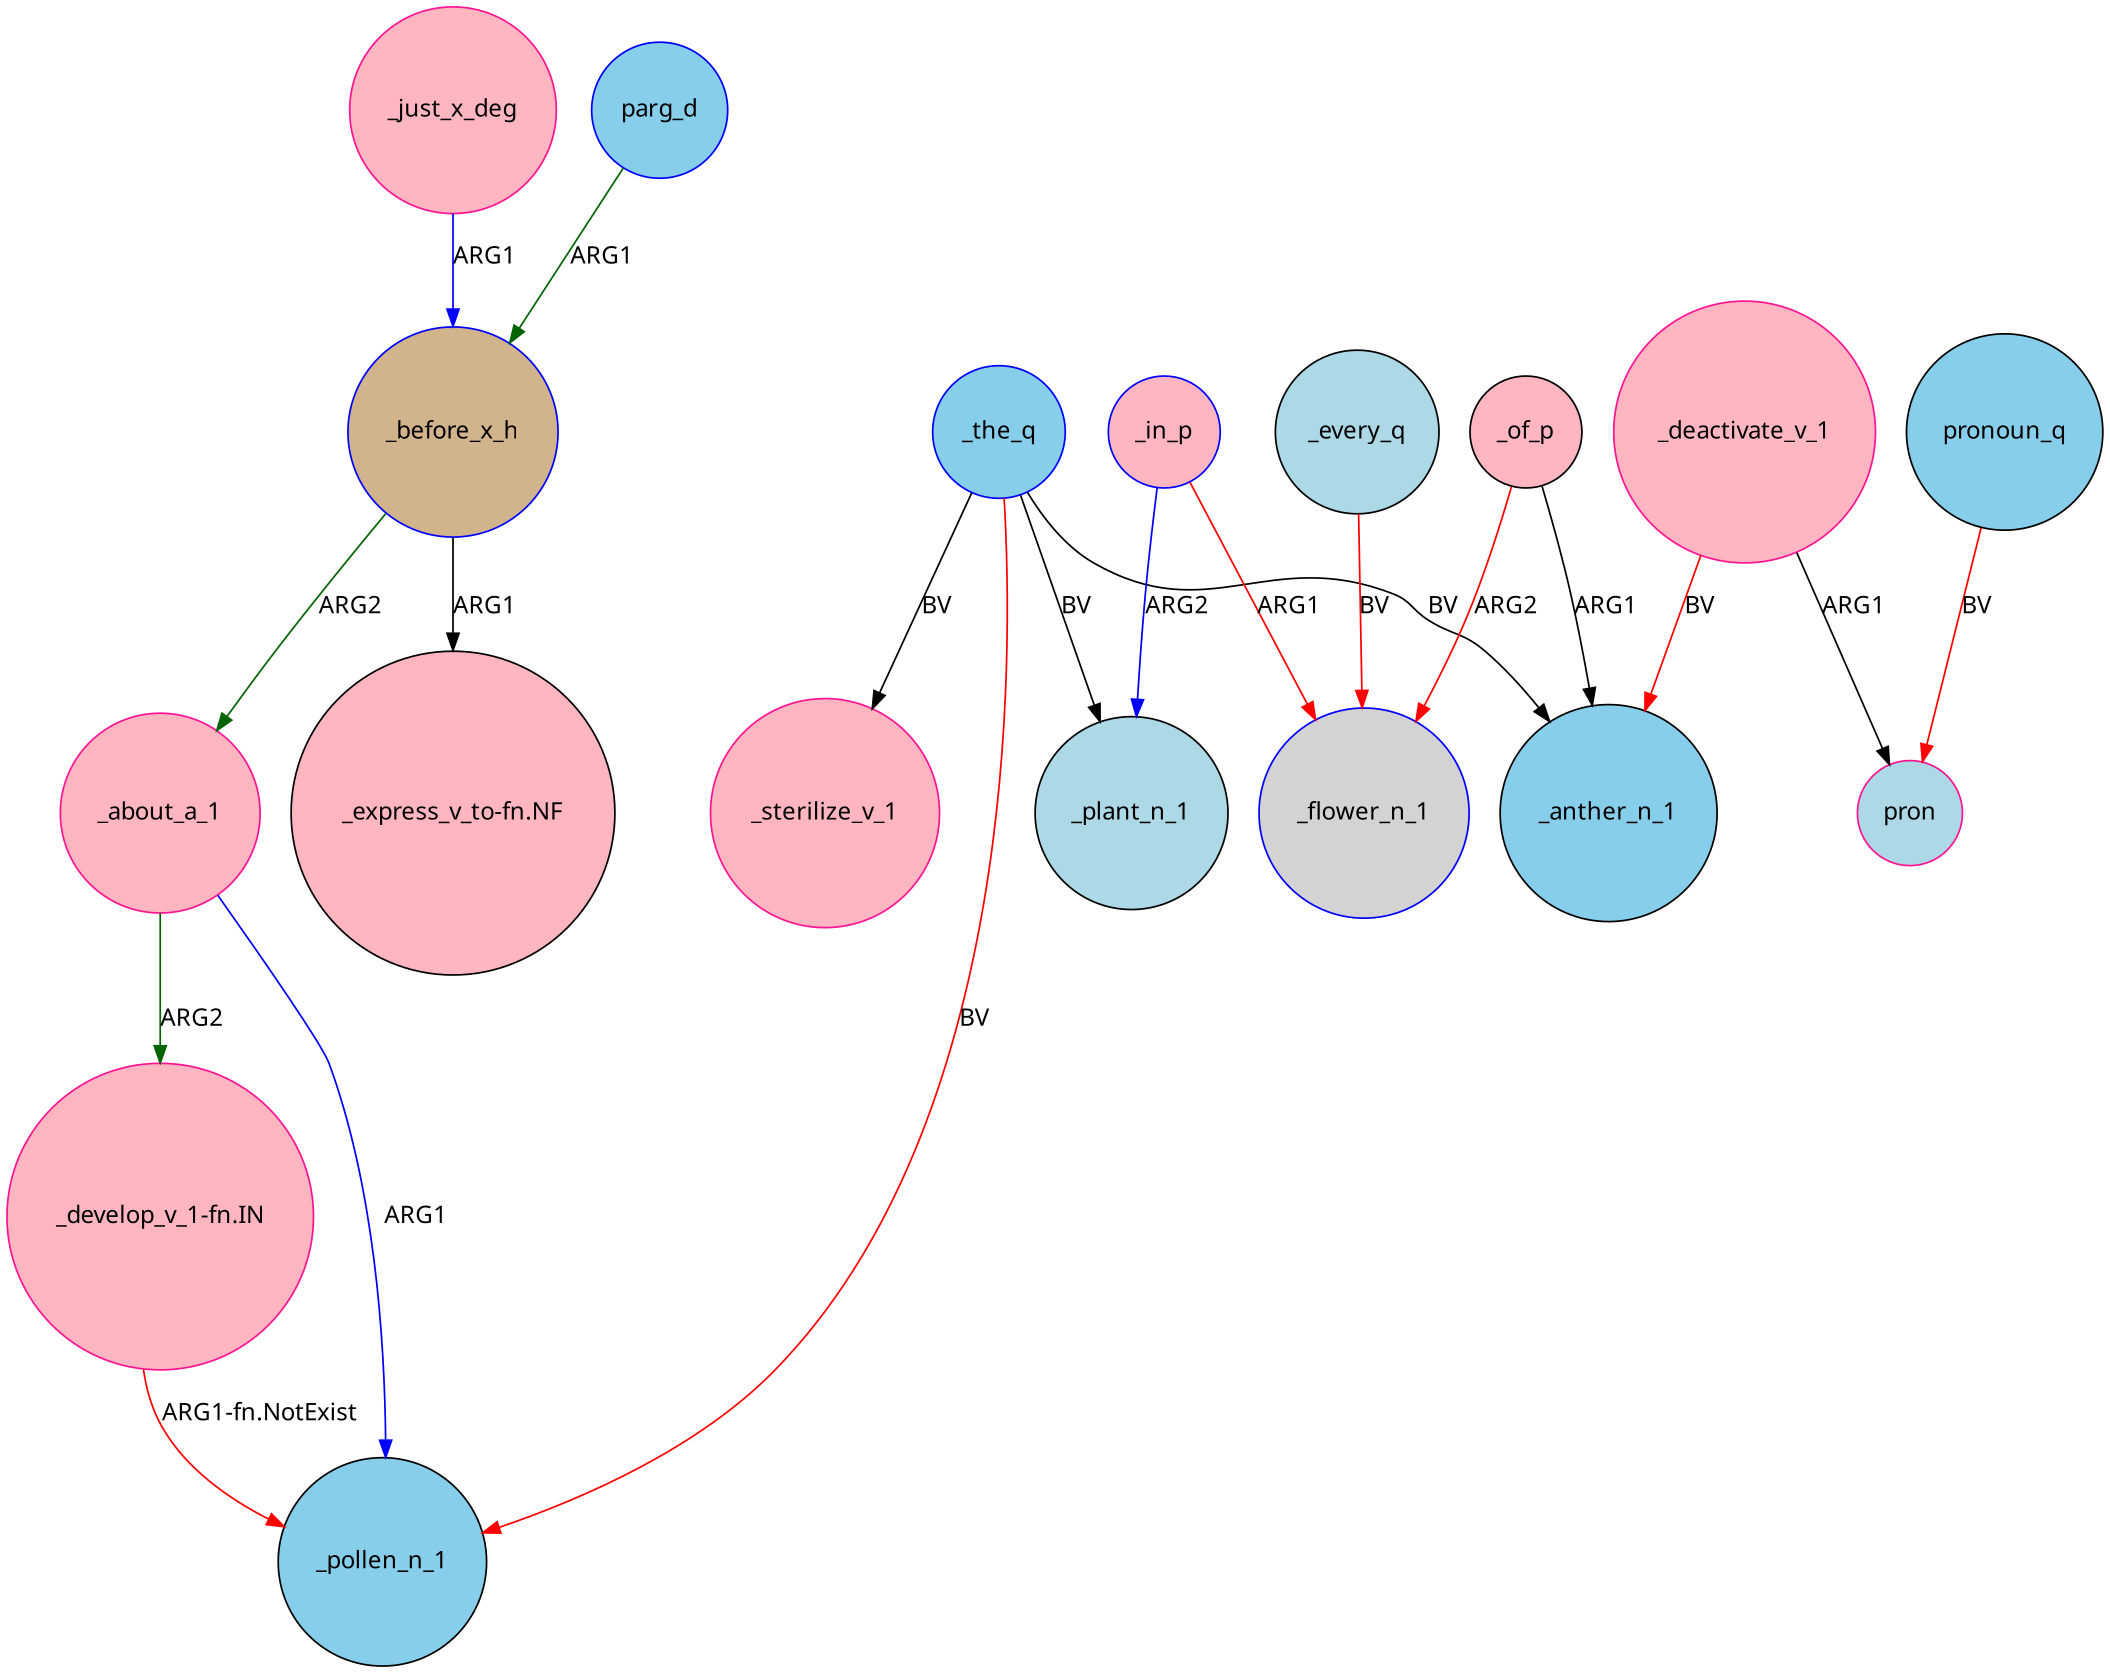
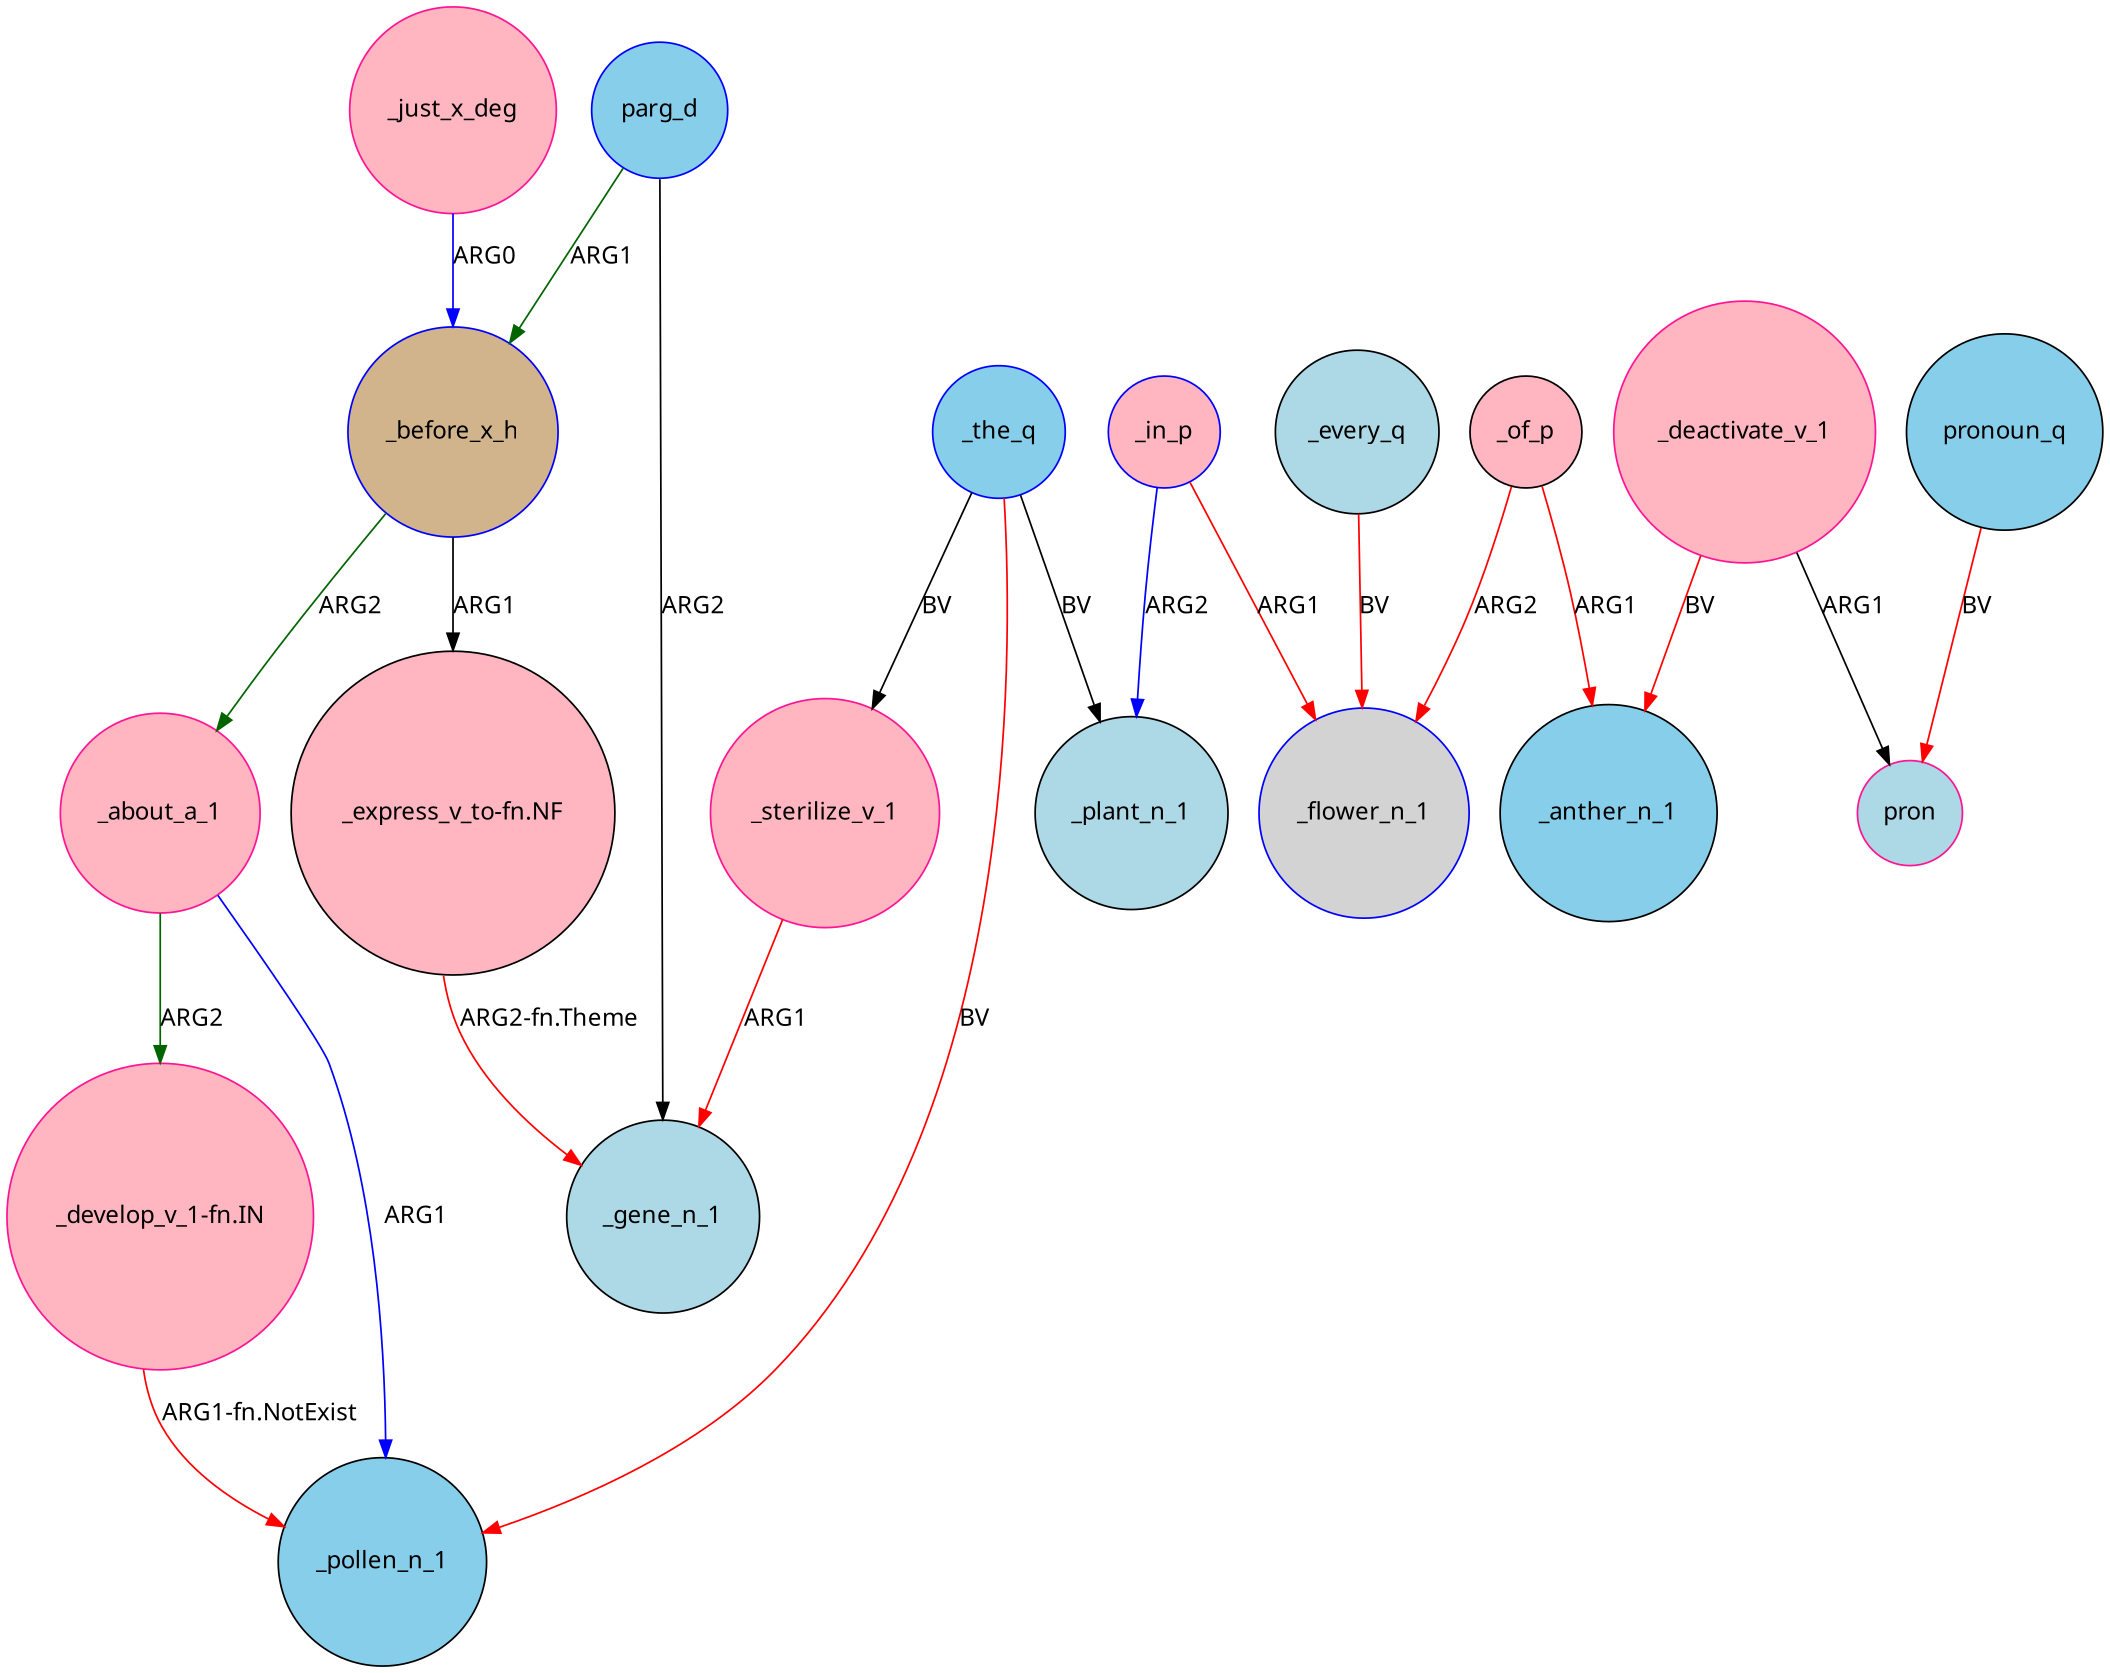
  digraph {
    fontname="Noto Sans"
    node [color=black fillcolor=lightpink fontname="Noto Sans" shape=circle style=filled]
    edge [color=red fontname="Noto Sans"]
+   _gene_n_1 [fillcolor=lightblue]
    "_express_v_to-fn.NF"
    _just_x_deg [color=deeppink]
    _before_x_h [color=blue fillcolor=tan]
    _about_a_1 [color=deeppink]
    "_develop_v_1-fn.IN" [color=deeppink]
    _pollen_n_1 [fillcolor=skyblue]
    _the_q [color=blue fillcolor=skyblue]
    _plant_n_1 [fillcolor=lightblue]
    _anther_n_1 [fillcolor=skyblue]
    _sterilize_v_1 [color=deeppink]
    _of_p
    _flower_n_1 [color=blue fillcolor=lightgrey]
    _in_p [color=blue]
    parg_d [color=blue fillcolor=skyblue]
    pronoun_q [fillcolor=skyblue]
    pron [color=deeppink fillcolor=lightblue]
    _deactivate_v_1 [color=deeppink]
    _every_q [fillcolor=lightblue]
-   _just_x_deg -> _before_x_h [color=blue label=ARG1]
+   "_express_v_to-fn.NF" -> _gene_n_1 [label="ARG2-fn.Theme"]
+   _just_x_deg -> _before_x_h [color=blue label=ARG0]
    _before_x_h -> "_express_v_to-fn.NF" [color=black label=ARG1]
    _before_x_h -> _about_a_1 [color=darkgreen label=ARG2]
    _about_a_1 -> "_develop_v_1-fn.IN" [color=darkgreen label=ARG2]
    _about_a_1 -> _pollen_n_1 [color=blue label=ARG1]
    "_develop_v_1-fn.IN" -> _pollen_n_1 [label="ARG1-fn.NotExist"]
    _the_q -> _pollen_n_1 [label=BV]
    _the_q -> _plant_n_1 [color=black label=BV]
-   _the_q -> _anther_n_1 [color=black label=BV]
    _the_q -> _sterilize_v_1 [color=black label=BV]
-   _of_p -> _anther_n_1 [color=black label=ARG1]
+   _sterilize_v_1 -> _gene_n_1 [label=ARG1]
+   _of_p -> _anther_n_1 [label=ARG1]
    _of_p -> _flower_n_1 [label=ARG2]
    _in_p -> _plant_n_1 [color=blue label=ARG2]
    _in_p -> _flower_n_1 [label=ARG1]
+   parg_d -> _gene_n_1 [color=black label=ARG2]
    parg_d -> _before_x_h [color=darkgreen label=ARG1]
    pronoun_q -> pron [label=BV]
    _deactivate_v_1 -> _anther_n_1 [label=BV]
    _deactivate_v_1 -> pron [color=black label=ARG1]
    _every_q -> _flower_n_1 [label=BV]
  }
